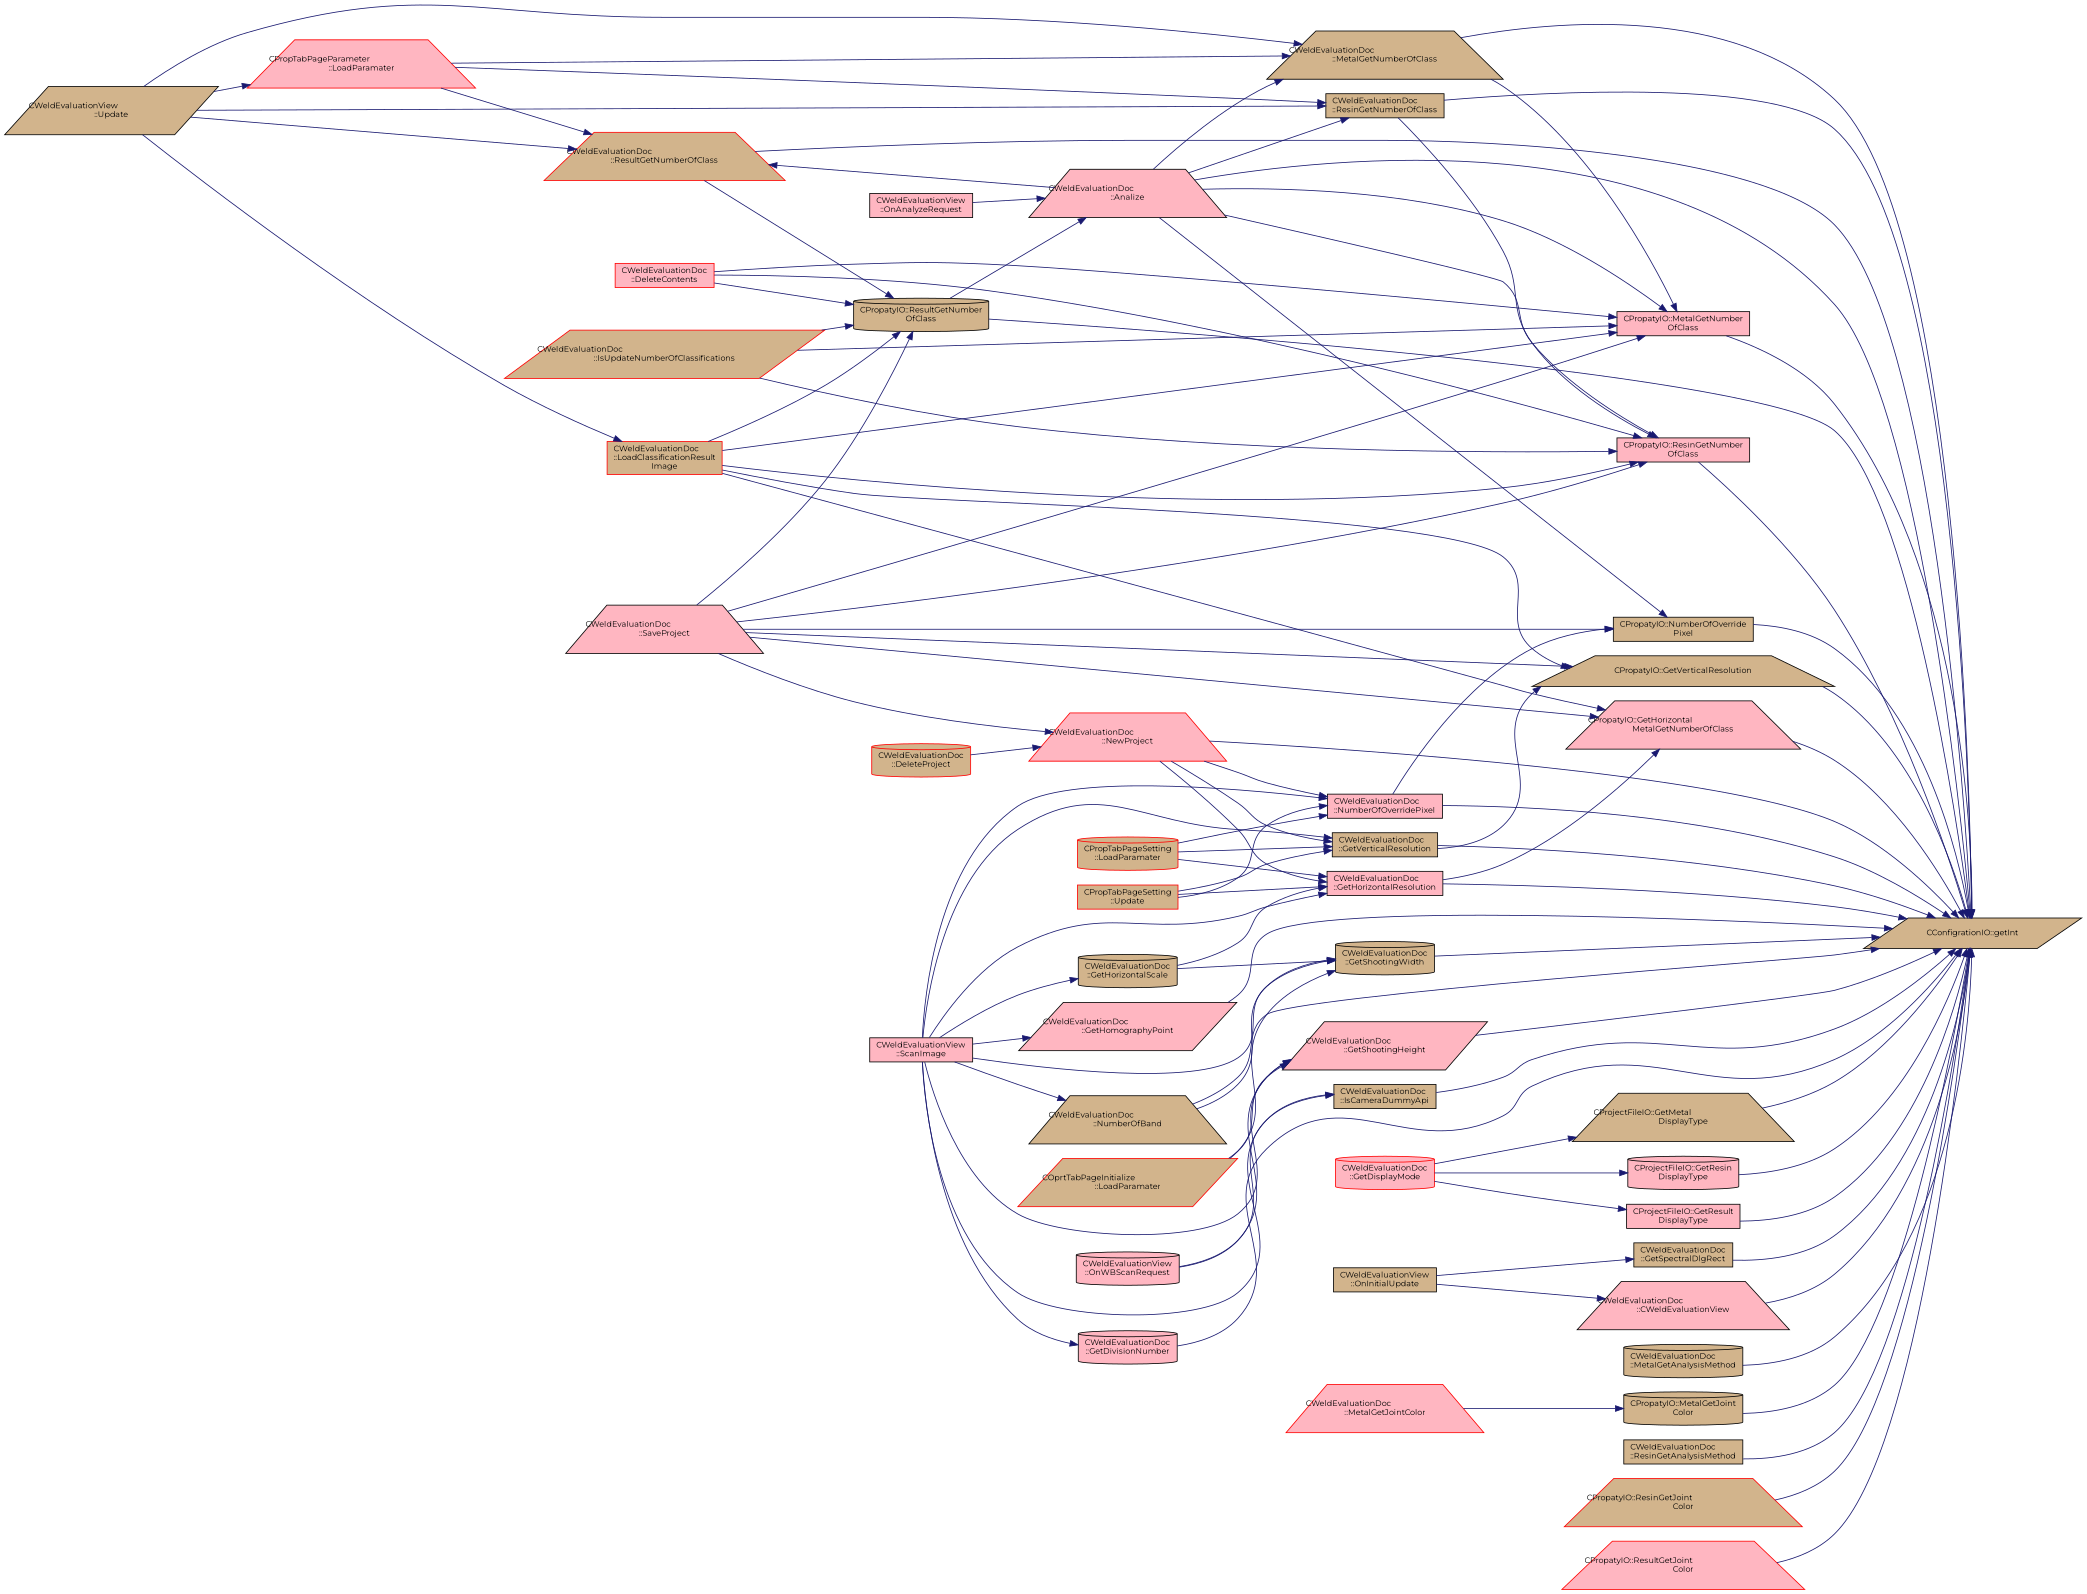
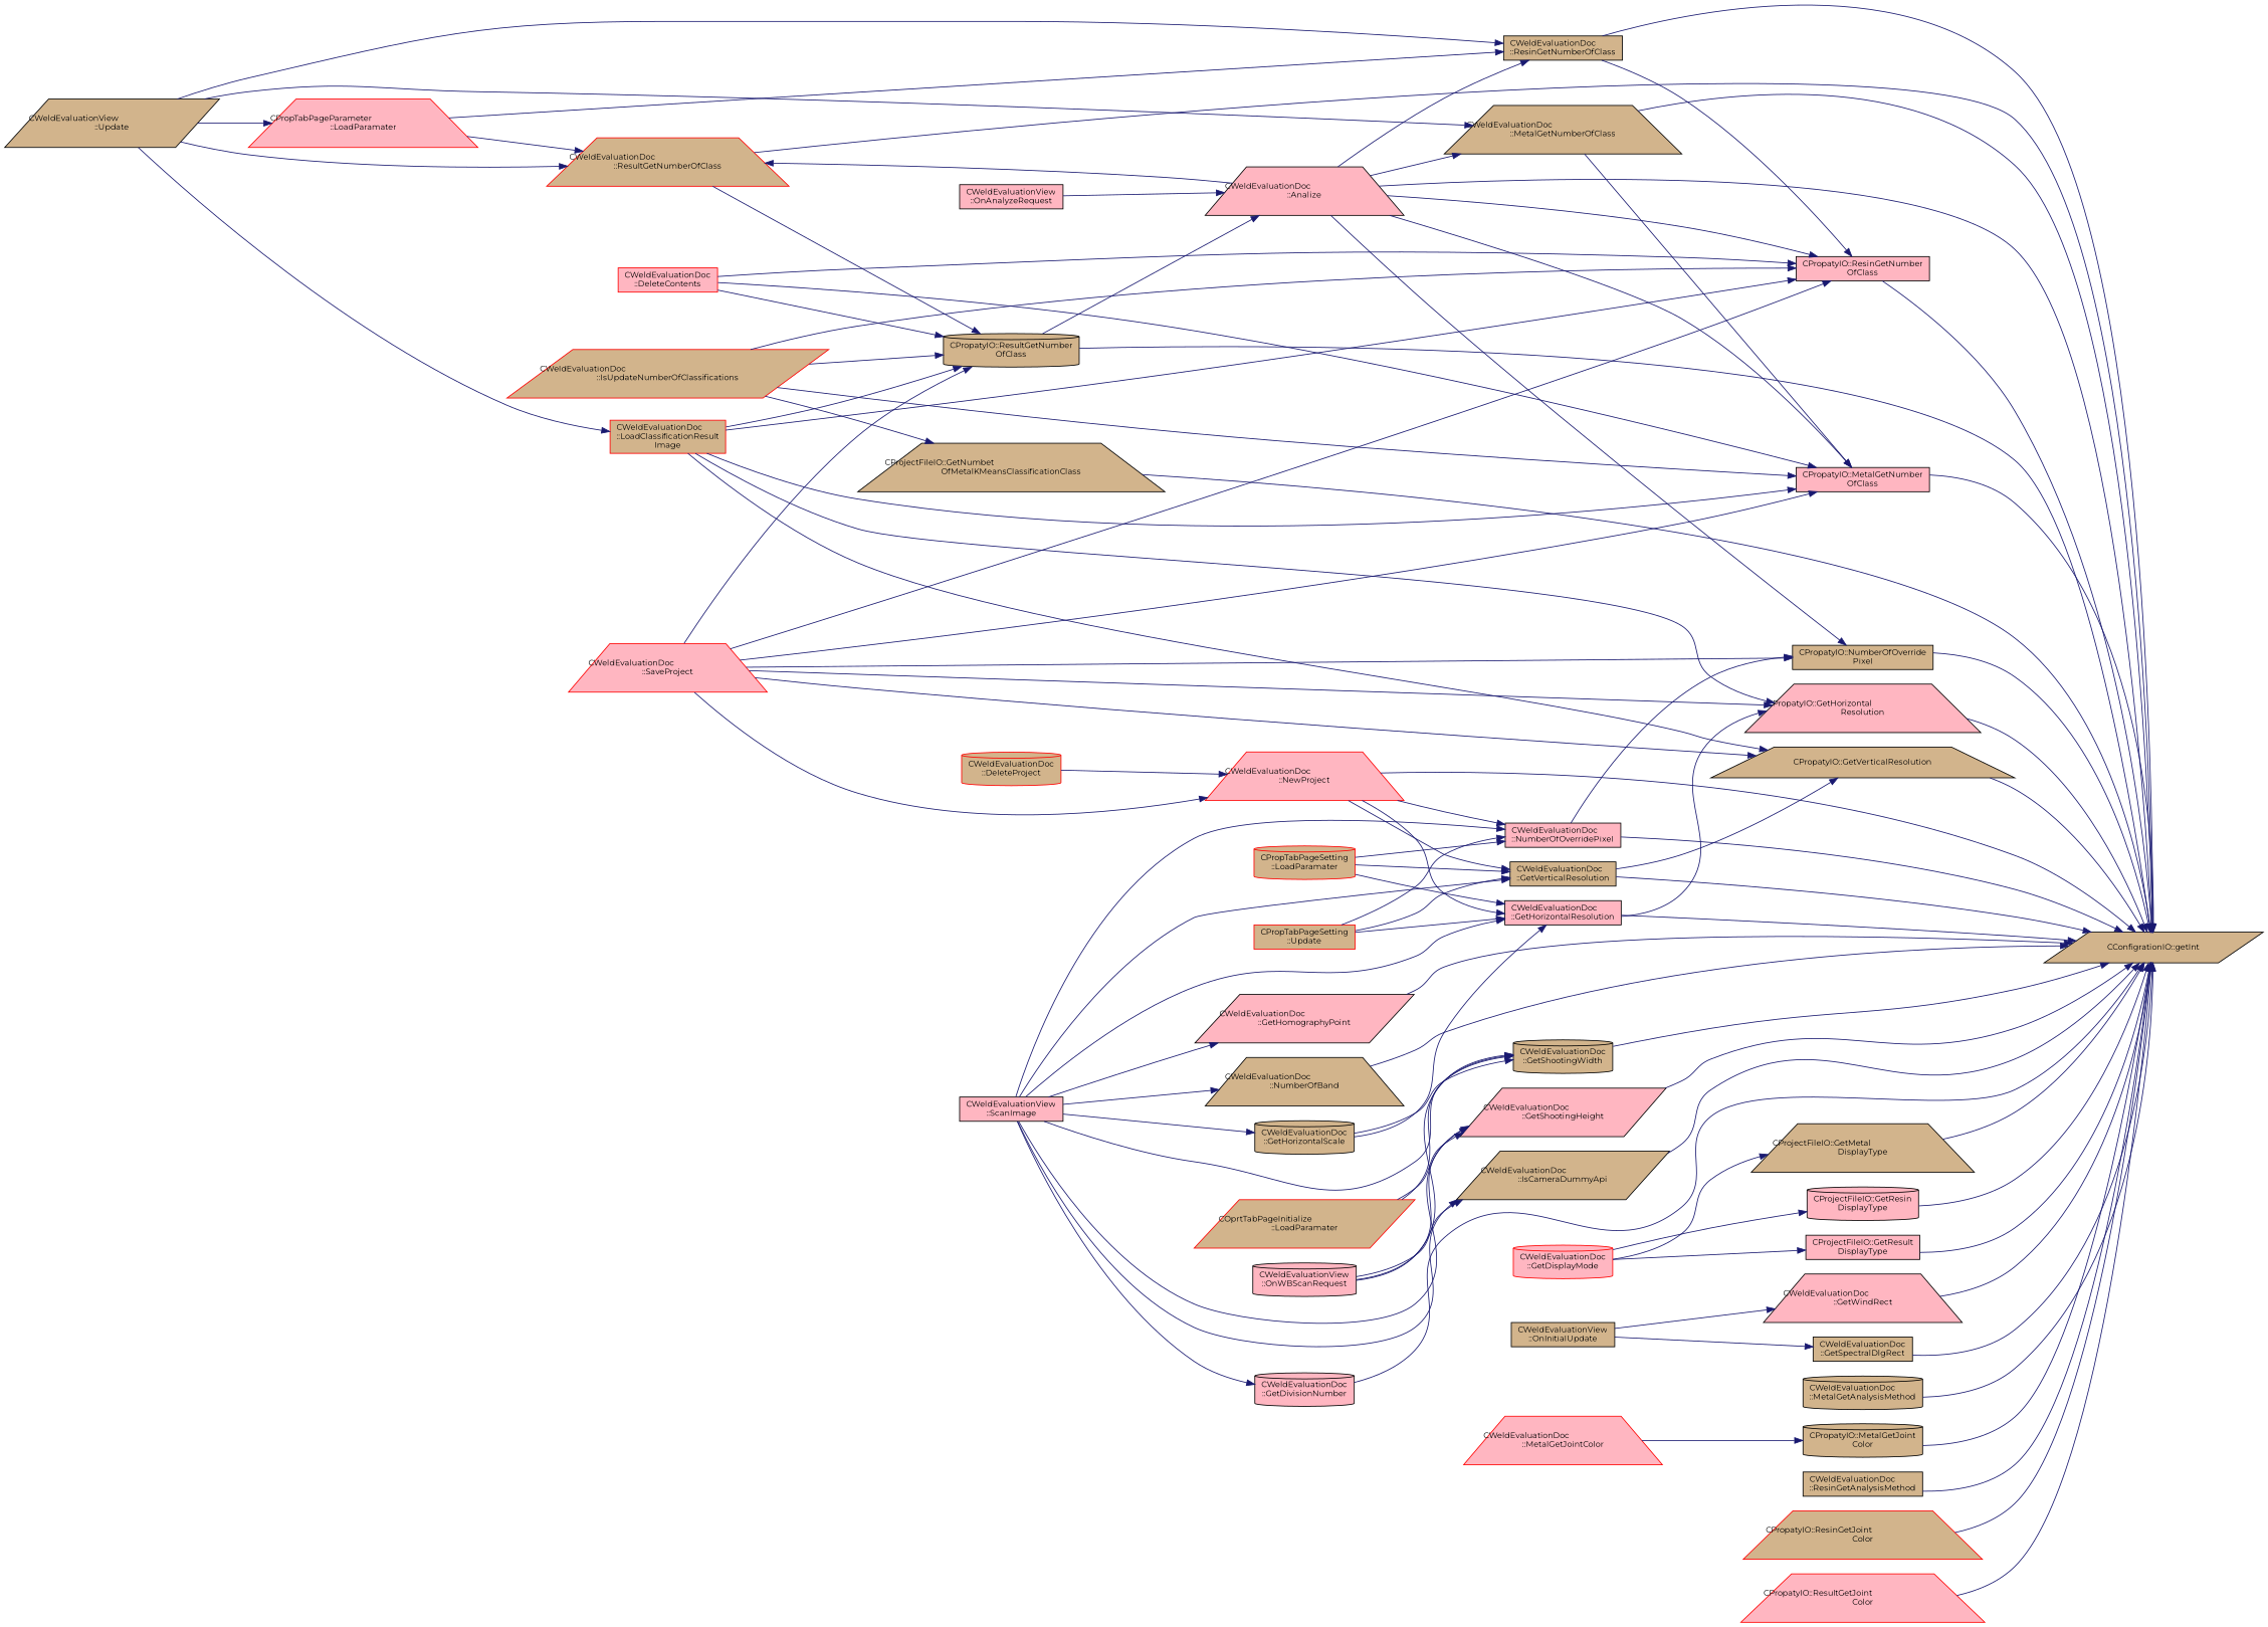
  digraph {
    fontname=Montserrat
    rankdir=RL
    node [color=black fillcolor=tan fontname=Montserrat fontsize=10 shape=box style=filled]
    edge [color=midnightblue dir=back fontname=Montserrat fontsize=10 labelfontname=Helvetica labelfontsize=10 style=solid]
    n1 [fontcolor=black height=0.2 label="CConfigrationIO::getInt" shape=parallelogram width=0.4]
    n2 [fillcolor=lightpink height=0.2 label="CWeldEvaluationDoc\l::Analize" shape=trapezium width=0.4]
    n3 [fillcolor=lightpink height=0.2 label="CWeldEvaluationDoc\l::GetDivisionNumber" shape=cylinder width=0.4]
    n4 [fillcolor=lightpink height=0.2 label="CWeldEvaluationDoc\l::GetHomographyPoint" shape=parallelogram width=0.4]
    n5 [fillcolor=lightpink height=0.2 label="CWeldEvaluationDoc\l::GetHorizontalResolution" width=0.4]
    n6 [color=red fillcolor=lightpink height=0.2 label="CWeldEvaluationDoc\l::NewProject" shape=trapezium width=0.4]
-   n7 [fillcolor=lightpink height=0.2 label="CPropatyIO::GetHorizontal\lMetalGetNumberOfClass" shape=trapezium width=0.4]
+   n7 [fillcolor=lightpink height=0.2 label="CPropatyIO::GetHorizontal\lResolution" shape=trapezium width=0.4]
    n8 [height=0.2 label="CProjectFileIO::GetMetal\lDisplayType" shape=trapezium width=0.4]
+   n9 [height=0.2 label="CProjectFileIO::GetNumbet\lOfMetalKMeansClassificationClass" shape=trapezium width=0.4]
    n10 [fillcolor=lightpink height=0.2 label="CProjectFileIO::GetResin\lDisplayType" shape=cylinder width=0.4]
    n11 [fillcolor=lightpink height=0.2 label="CProjectFileIO::GetResult\lDisplayType" width=0.4]
    n12 [fillcolor=lightpink height=0.2 label="CWeldEvaluationDoc\l::GetShootingHeight" shape=parallelogram width=0.4]
    n13 [height=0.2 label="CWeldEvaluationDoc\l::GetShootingWidth" shape=cylinder width=0.4]
    n14 [height=0.2 label="CWeldEvaluationDoc\l::GetSpectralDlgRect" width=0.4]
    n15 [height=0.2 label="CPropatyIO::GetVerticalResolution" shape=trapezium width=0.4]
    n16 [height=0.2 label="CWeldEvaluationDoc\l::GetVerticalResolution" width=0.4]
-   n17 [fillcolor=lightpink height=0.2 label="CWeldEvaluationDoc\l::CWeldEvaluationView" shape=trapezium width=0.4]
-   n18 [height=0.2 label="CWeldEvaluationDoc\l::IsCameraDummyApi" width=0.4]
+   n17 [fillcolor=lightpink height=0.2 label="CWeldEvaluationDoc\l::GetWindRect" shape=trapezium width=0.4]
+   n18 [height=0.2 label="CWeldEvaluationDoc\l::IsCameraDummyApi" shape=parallelogram width=0.4]
    n19 [height=0.2 label="CWeldEvaluationDoc\l::MetalGetAnalysisMethod" shape=cylinder width=0.4]
    n20 [height=0.2 label="CPropatyIO::MetalGetJoint\lColor" shape=cylinder width=0.4]
    n21 [fillcolor=lightpink height=0.2 label="CPropatyIO::MetalGetNumber\lOfClass" width=0.4]
    n22 [height=0.2 label="CWeldEvaluationDoc\l::MetalGetNumberOfClass" shape=trapezium width=0.4]
    n23 [height=0.2 label="CWeldEvaluationDoc\l::NumberOfBand" shape=trapezium width=0.4]
    n24 [height=0.2 label="CPropatyIO::NumberOfOverride\lPixel" width=0.4]
    n25 [fillcolor=lightpink height=0.2 label="CWeldEvaluationDoc\l::NumberOfOverridePixel" width=0.4]
    n26 [height=0.2 label="CWeldEvaluationDoc\l::ResinGetAnalysisMethod" width=0.4]
    n27 [color=red height=0.2 label="CPropatyIO::ResinGetJoint\lColor" shape=trapezium width=0.4]
    n28 [fillcolor=lightpink height=0.2 label="CPropatyIO::ResinGetNumber\lOfClass" width=0.4]
    n29 [height=0.2 label="CWeldEvaluationDoc\l::ResinGetNumberOfClass" width=0.4]
    n30 [color=red fillcolor=lightpink height=0.2 label="CPropatyIO::ResultGetJoint\lColor" shape=trapezium width=0.4]
    n31 [height=0.2 label="CPropatyIO::ResultGetNumber\lOfClass" shape=cylinder width=0.4]
    n32 [color=red height=0.2 label="CWeldEvaluationDoc\l::ResultGetNumberOfClass" shape=trapezium width=0.4]
    n33 [fillcolor=lightpink height=0.2 label="CWeldEvaluationView\l::OnAnalyzeRequest" width=0.4]
    n34 [fillcolor=lightpink height=0.2 label="CWeldEvaluationView\l::ScanImage" width=0.4]
    n35 [height=0.2 label="CWeldEvaluationDoc\l::GetHorizontalScale" shape=cylinder width=0.4]
    n36 [color=red height=0.2 label="CPropTabPageSetting\l::LoadParamater" shape=cylinder width=0.4]
    n37 [color=red height=0.2 label="CPropTabPageSetting\l::Update" width=0.4]
    n38 [color=red height=0.2 label="CWeldEvaluationDoc\l::DeleteProject" shape=cylinder width=0.4]
-   n39 [fillcolor=lightpink height=0.2 label="CWeldEvaluationDoc\l::SaveProject" shape=trapezium width=0.4]
+   n39 [color=red fillcolor=lightpink height=0.2 label="CWeldEvaluationDoc\l::SaveProject" shape=trapezium width=0.4]
    n40 [color=red height=0.2 label="CWeldEvaluationDoc\l::LoadClassificationResult\lImage" width=0.4]
    n41 [color=red fillcolor=lightpink height=0.2 label="CWeldEvaluationDoc\l::GetDisplayMode" shape=cylinder width=0.4]
    n42 [color=red height=0.2 label="CWeldEvaluationDoc\l::IsUpdateNumberOfClassifications" shape=parallelogram width=0.4]
    n43 [color=red height=0.2 label="COprtTabPageInitialize\l::LoadParamater" shape=parallelogram width=0.4]
    n44 [fillcolor=lightpink height=0.2 label="CWeldEvaluationView\l::OnWBScanRequest" shape=cylinder width=0.4]
    n45 [height=0.2 label="CWeldEvaluationView\l::OnInitialUpdate" width=0.4]
    n46 [color=red fillcolor=lightpink height=0.2 label="CWeldEvaluationDoc\l::MetalGetJointColor" shape=trapezium width=0.4]
    n47 [color=red fillcolor=lightpink height=0.2 label="CWeldEvaluationDoc\l::DeleteContents" width=0.4]
    n48 [height=0.2 label="CWeldEvaluationView\l::Update" shape=parallelogram width=0.4]
    n49 [color=red fillcolor=lightpink height=0.2 label="CPropTabPageParameter\l::LoadParamater" shape=trapezium width=0.4]
    n1 -> n2
    n1 -> n3
    n1 -> n4
    n1 -> n5
    n1 -> n6
    n1 -> n7
    n1 -> n8
+   n1 -> n9
    n1 -> n10
    n1 -> n11
    n1 -> n12
    n1 -> n13
    n1 -> n14
    n1 -> n15
    n1 -> n16
    n1 -> n17
    n1 -> n18
    n1 -> n19
    n1 -> n20
    n1 -> n21
    n1 -> n22
    n1 -> n23
    n1 -> n24
    n1 -> n25
    n1 -> n26
    n1 -> n27
    n1 -> n28
    n1 -> n29
    n1 -> n30
    n1 -> n31
    n1 -> n32
    n2 -> n31
    n2 -> n33
    n3 -> n34
    n4 -> n34
    n5 -> n6
    n5 -> n34
    n5 -> n35
    n5 -> n36
    n5 -> n37
    n6 -> n38
    n6 -> n39
    n7 -> n5
    n7 -> n39
    n7 -> n40
    n8 -> n41
+   n9 -> n42
    n10 -> n41
    n11 -> n41
    n12 -> n34
    n12 -> n43
    n12 -> n44
    n13 -> n34
    n13 -> n35
    n13 -> n43
-   n13 -> n23
+   n13 -> n44
    n14 -> n45
    n15 -> n16
    n15 -> n39
    n15 -> n40
    n16 -> n6
    n16 -> n34
    n16 -> n36
    n16 -> n37
    n17 -> n45
    n18 -> n34
    n18 -> n44
    n20 -> n46
    n21 -> n2
    n21 -> n22
    n21 -> n39
    n21 -> n40
    n21 -> n42
    n21 -> n47
    n22 -> n2
    n22 -> n48
-   n22 -> n49
    n23 -> n34
    n24 -> n2
    n24 -> n25
    n24 -> n39
    n25 -> n6
    n25 -> n34
    n25 -> n36
    n25 -> n37
    n28 -> n2
    n28 -> n29
    n28 -> n39
    n28 -> n40
    n28 -> n42
    n28 -> n47
    n29 -> n2
    n29 -> n48
    n29 -> n49
    n31 -> n32
    n31 -> n39
    n31 -> n40
    n31 -> n42
    n31 -> n47
    n32 -> n2
    n32 -> n48
    n32 -> n49
    n35 -> n34
    n40 -> n48
    n49 -> n48
  }
